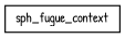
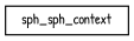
  digraph {
    rankdir=LR
    fontname="Patrick Hand"
-   n1 [color=black fillcolor=white fontname="Patrick Hand" fontsize=10 height=0.2 label=sph_fugue_context shape=record style=filled width=0.4]
+   n1 [color=black fillcolor=white fontname="Patrick Hand" fontsize=10 height=0.2 label=sph_sph_context shape=record style=filled width=0.4]
  }
